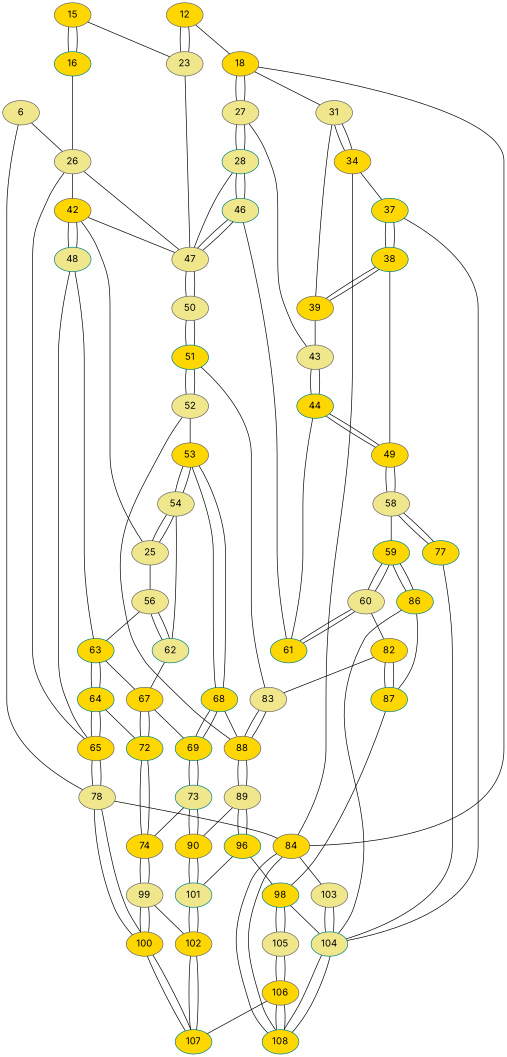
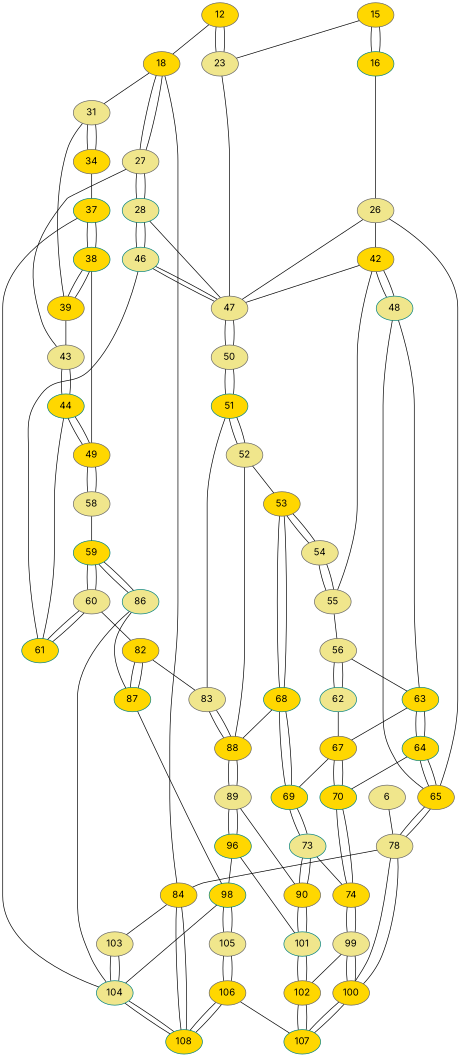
  graph {
    fontname=Inter
    node [color=gray40 fillcolor=gold fontname=Inter style=filled]
    edge [fontname=Inter]
    6 [fillcolor=khaki]
    26 [fillcolor=khaki super="+22+21+10"]
    78 [fillcolor=khaki super="+5"]
    47 [fillcolor=khaki super="+40"]
    42 [super="+41+29+30"]
    65 [super="+36+19"]
    84 [super="+4"]
    100
    12 [super="+11+2"]
    18 [super="+17"]
    23 [fillcolor=khaki super="+14+13"]
    27 [fillcolor=khaki]
    31 [fillcolor=khaki]
    15
    16 [color=teal super="+9+8"]
    28 [color=teal fillcolor=khaki]
    43 [fillcolor=khaki super="+33"]
    34
    39 [super="+32"]
    103 [fillcolor=khaki super="+85"]
    108 [color=teal]
    50 [fillcolor=khaki]
    48 [color=teal fillcolor=khaki super="+35"]
-   55 [fillcolor=khaki label=25]
+   55 [fillcolor=khaki]
    46 [color=teal fillcolor=khaki]
    44 [color=teal]
    61 [color=teal super="+45"]
    37 [color=teal]
    38 [color=teal]
    104 [color=teal fillcolor=khaki super="+97+92+93"]
    49
    58 [fillcolor=khaki]
    63 [color=teal super="+57"]
    56 [fillcolor=khaki]
    51 [color=teal]
    67 [super="+66"]
    64 [color=teal]
    59 [color=teal]
-   77 [color=teal]
    52 [fillcolor=khaki]
    83 [fillcolor=khaki super="+79"]
    53
    88 [super="+81+80"]
    54 [fillcolor=khaki]
    68 [color=teal]
    89 [fillcolor=khaki]
    62 [color=teal fillcolor=khaki]
    69 [color=teal]
    60 [fillcolor=khaki]
-   86 [color=teal]
+   86 [color=teal fillcolor=khaki]
    82 [super="+70"]
    87 [color=teal]
-   72 [color=teal]
+   72 [color=teal label=70]
    74
    73 [color=teal fillcolor=khaki]
    90
    99 [fillcolor=khaki]
    101 [color=teal fillcolor=khaki]
    102
    107 [color=teal]
    98 [color=teal super="+95"]
    105 [fillcolor=khaki]
    96 [color=teal]
    106
-   6 -- 26
    6 -- 78
    26 -- 47
    26 -- 42 [weight=2]
    26 -- 65
    78 -- 84 [weight=2]
    78 -- 100
    78 -- 100
    47 -- 50
    47 -- 50
    42 -- 47
    42 -- 48 [weight=2]
    42 -- 48
    42 -- 55
    65 -- 78 [weight=2]
    65 -- 78
    84 -- 103
    84 -- 108
    84 -- 108
    100 -- 107
    100 -- 107
    12 -- 18 [weight=2]
    12 -- 23 [weight=3]
    12 -- 23
    18 -- 84
    18 -- 27
    18 -- 27
    18 -- 31
    23 -- 47
    27 -- 28
    27 -- 28
    27 -- 43
    31 -- 34
    31 -- 34
    31 -- 39
    15 -- 23
    15 -- 16 [weight=2]
    15 -- 16
    16 -- 26 [weight=2]
    28 -- 47
    28 -- 46
    28 -- 46
    43 -- 44
    43 -- 44
-   34 -- 84
    34 -- 37
    39 -- 43 [weight=2]
    103 -- 104 [weight=3]
    103 -- 104
    50 -- 51
    50 -- 51
    48 -- 65
    48 -- 63
    55 -- 56
    46 -- 47
    46 -- 47
    46 -- 61
    44 -- 61
    44 -- 49
    44 -- 49
    37 -- 38
    37 -- 38
    37 -- 104
    38 -- 39
    38 -- 39
    38 -- 49
    104 -- 108
    104 -- 108
    49 -- 58
    49 -- 58
    58 -- 59
-   58 -- 77
-   58 -- 77
    63 -- 67
    63 -- 64
    63 -- 64
    56 -- 63
    56 -- 62
    56 -- 62
    51 -- 52
    51 -- 52
    51 -- 83
    67 -- 69
    67 -- 72
    67 -- 72
    64 -- 65
    64 -- 65
    64 -- 72
    59 -- 60
    59 -- 60
    59 -- 86
    59 -- 86
-   77 -- 104 [weight=2]
    52 -- 53
    52 -- 88
    83 -- 88 [weight=2]
    83 -- 88
    53 -- 54
    53 -- 54
    53 -- 68
    53 -- 68
    88 -- 89
    88 -- 89
    54 -- 55
    54 -- 55
-   54 -- 62
    68 -- 88
    68 -- 69
    68 -- 69
    89 -- 90
    89 -- 96
    89 -- 96
    62 -- 67
    69 -- 73
    69 -- 73
    60 -- 61
    60 -- 61
    60 -- 82
    86 -- 104
    86 -- 87
    82 -- 83 [weight=2]
    82 -- 87
    82 -- 87
    87 -- 98
    72 -- 74
    72 -- 74
    74 -- 99
    74 -- 99
    73 -- 74
    73 -- 90
    73 -- 90
    90 -- 101
    90 -- 101
    99 -- 100
    99 -- 100
    99 -- 102
    101 -- 102
    101 -- 102
    102 -- 107
    102 -- 107
    98 -- 104
    98 -- 105 [weight=2]
    98 -- 105
    105 -- 106
    105 -- 106
    96 -- 101
    96 -- 98
    106 -- 108
    106 -- 108
    106 -- 107
  }
